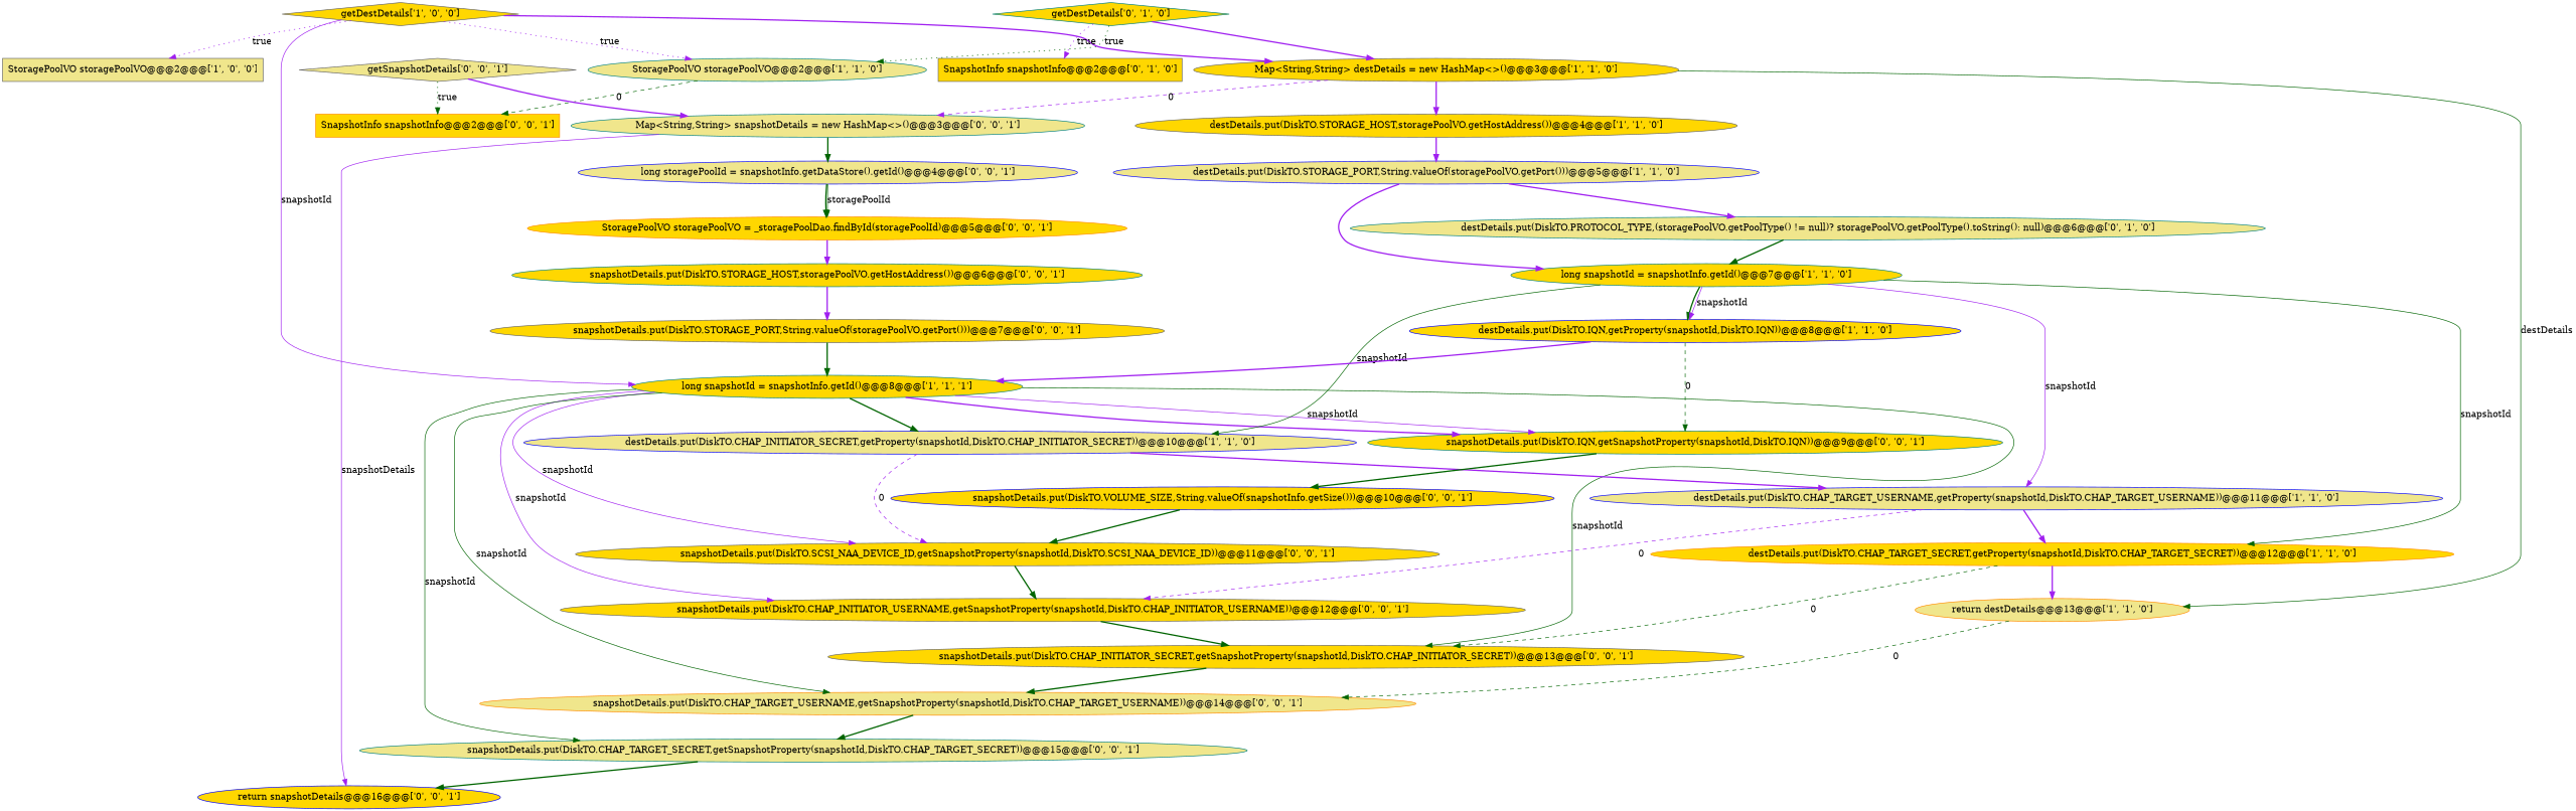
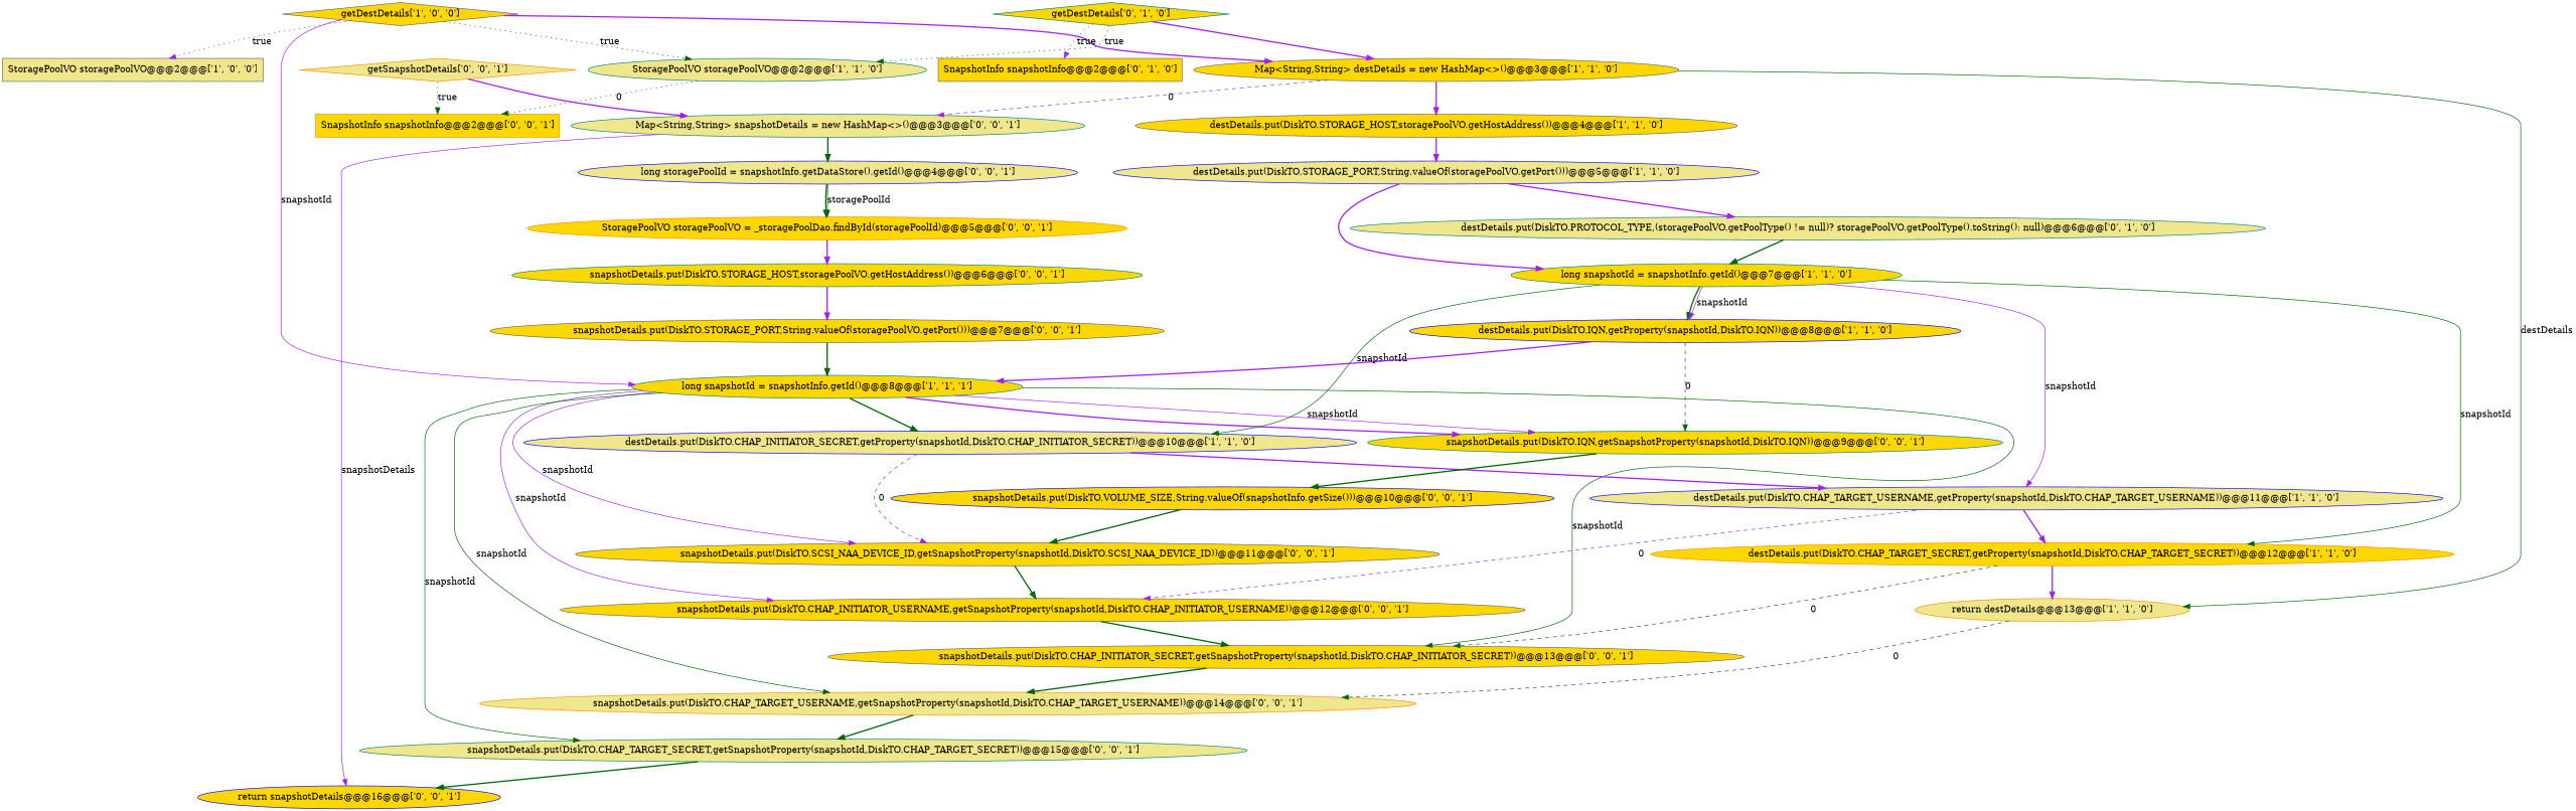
  digraph {
    node [color=gray40 fillcolor=gold shape=ellipse style=filled]
    edge [color=purple style=bold]
    n1 [label="getDestDetails['1', '0', '0']" shape=diamond]
    n2 [color=teal fillcolor=khaki label="StoragePoolVO storagePoolVO@@@2@@@['1', '1', '0']"]
    n3 [fillcolor=khaki label="StoragePoolVO storagePoolVO@@@2@@@['1', '0', '0']" shape=box]
    n4 [label="Map<String,String> destDetails = new HashMap<>()@@@3@@@['1', '1', '0']"]
    n5 [color=teal label="long snapshotId = snapshotInfo.getId()@@@8@@@['1', '1', '1']"]
    n6 [color=darkorange label="SnapshotInfo snapshotInfo@@@2@@@['0', '0', '1']" shape=box]
    n7 [color=teal fillcolor=khaki label="Map<String,String> snapshotDetails = new HashMap<>()@@@3@@@['0', '0', '1']"]
    n8 [label="destDetails.put(DiskTO.STORAGE_HOST,storagePoolVO.getHostAddress())@@@4@@@['1', '1', '0']"]
    n9 [color=darkorange fillcolor=khaki label="return destDetails@@@13@@@['1', '1', '0']"]
-   n10 [fillcolor=khaki label="getSnapshotDetails['0', '0', '1']" shape=diamond]
+   n10 [color=darkorange fillcolor=khaki label="getSnapshotDetails['0', '0', '1']" shape=diamond]
    n11 [color=blue fillcolor=khaki label="long storagePoolId = snapshotInfo.getDataStore().getId()@@@4@@@['0', '0', '1']"]
    n12 [color=blue label="return snapshotDetails@@@16@@@['0', '0', '1']"]
    n13 [color=blue label="snapshotDetails.put(DiskTO.VOLUME_SIZE,String.valueOf(snapshotInfo.getSize()))@@@10@@@['0', '0', '1']"]
    n14 [label="snapshotDetails.put(DiskTO.SCSI_NAA_DEVICE_ID,getSnapshotProperty(snapshotId,DiskTO.SCSI_NAA_DEVICE_ID))@@@11@@@['0', '0', '1']"]
    n15 [label="snapshotDetails.put(DiskTO.CHAP_INITIATOR_USERNAME,getSnapshotProperty(snapshotId,DiskTO.CHAP_INITIATOR_USERNAME))@@@12@@@['0', '0', '1']"]
    n16 [label="SnapshotInfo snapshotInfo@@@2@@@['0', '1', '0']" shape=box]
    n17 [color=blue fillcolor=khaki label="destDetails.put(DiskTO.STORAGE_PORT,String.valueOf(storagePoolVO.getPort()))@@@5@@@['1', '1', '0']"]
    n18 [color=teal label="long snapshotId = snapshotInfo.getId()@@@7@@@['1', '1', '0']"]
    n19 [color=teal fillcolor=khaki label="destDetails.put(DiskTO.PROTOCOL_TYPE,(storagePoolVO.getPoolType() != null)? storagePoolVO.getPoolType().toString(): null)@@@6@@@['0', '1', '0']"]
    n20 [color=darkorange label="StoragePoolVO storagePoolVO = _storagePoolDao.findById(storagePoolId)@@@5@@@['0', '0', '1']"]
    n21 [color=teal label="snapshotDetails.put(DiskTO.STORAGE_HOST,storagePoolVO.getHostAddress())@@@6@@@['0', '0', '1']"]
    n22 [label="snapshotDetails.put(DiskTO.STORAGE_PORT,String.valueOf(storagePoolVO.getPort()))@@@7@@@['0', '0', '1']"]
    n23 [color=blue fillcolor=khaki label="destDetails.put(DiskTO.CHAP_INITIATOR_SECRET,getProperty(snapshotId,DiskTO.CHAP_INITIATOR_SECRET))@@@10@@@['1', '1', '0']"]
    n24 [color=teal label="snapshotDetails.put(DiskTO.IQN,getSnapshotProperty(snapshotId,DiskTO.IQN))@@@9@@@['0', '0', '1']"]
    n25 [label="snapshotDetails.put(DiskTO.CHAP_INITIATOR_SECRET,getSnapshotProperty(snapshotId,DiskTO.CHAP_INITIATOR_SECRET))@@@13@@@['0', '0', '1']"]
    n26 [color=teal fillcolor=khaki label="snapshotDetails.put(DiskTO.CHAP_TARGET_SECRET,getSnapshotProperty(snapshotId,DiskTO.CHAP_TARGET_SECRET))@@@15@@@['0', '0', '1']"]
    n27 [color=darkorange fillcolor=khaki label="snapshotDetails.put(DiskTO.CHAP_TARGET_USERNAME,getSnapshotProperty(snapshotId,DiskTO.CHAP_TARGET_USERNAME))@@@14@@@['0', '0', '1']"]
    n28 [color=blue label="destDetails.put(DiskTO.IQN,getProperty(snapshotId,DiskTO.IQN))@@@8@@@['1', '1', '0']"]
    n29 [color=darkorange label="destDetails.put(DiskTO.CHAP_TARGET_SECRET,getProperty(snapshotId,DiskTO.CHAP_TARGET_SECRET))@@@12@@@['1', '1', '0']"]
    n30 [color=blue fillcolor=khaki label="destDetails.put(DiskTO.CHAP_TARGET_USERNAME,getProperty(snapshotId,DiskTO.CHAP_TARGET_USERNAME))@@@11@@@['1', '1', '0']"]
    n31 [color=teal label="getDestDetails['0', '1', '0']" shape=diamond]
-   n1 -> n2 [label=true style=dotted]
+   n1 -> n2 [color=darkgreen label=true style=dotted]
    n1 -> n3 [label=true style=dotted]
    n1 -> n4
    n1 -> n5 [label=snapshotId style=solid]
-   n2 -> n6 [color=darkgreen label=0 style=dashed]
+   n2 -> n6 [color=darkgreen label=0 style=dotted]
    n4 -> n7 [label=0 style=dashed]
    n4 -> n8
    n4 -> n9 [color=darkgreen label=destDetails style=solid]
    n5 -> n14 [label=snapshotId style=solid]
    n5 -> n15 [label=snapshotId style=solid]
    n5 -> n23 [color=darkgreen]
    n5 -> n24
    n5 -> n24 [label=snapshotId style=solid]
    n5 -> n25 [color=darkgreen label=snapshotId style=solid]
    n5 -> n26 [color=darkgreen label=snapshotId style=solid]
    n5 -> n27 [color=darkgreen label=snapshotId style=solid]
    n7 -> n11 [color=darkgreen]
    n7 -> n12 [label=snapshotDetails style=solid]
    n8 -> n17
    n9 -> n27 [color=darkgreen label=0 style=dashed]
    n10 -> n6 [color=darkgreen label=true style=dotted]
    n10 -> n7
    n11 -> n20 [color=darkgreen label=storagePoolId style=solid]
    n11 -> n20 [color=darkgreen]
    n13 -> n14 [color=darkgreen]
    n14 -> n15 [color=darkgreen]
    n15 -> n25 [color=darkgreen]
    n17 -> n18
    n17 -> n19
    n18 -> n23 [color=darkgreen label=snapshotId style=solid]
    n18 -> n28 [color=darkgreen]
    n18 -> n28 [label=snapshotId style=solid]
    n18 -> n29 [color=darkgreen label=snapshotId style=solid]
    n18 -> n30 [label=snapshotId style=solid]
    n19 -> n18 [color=darkgreen]
    n20 -> n21
    n21 -> n22
    n22 -> n5 [color=darkgreen]
    n23 -> n14 [label=0 style=dashed]
    n23 -> n30
    n24 -> n13 [color=darkgreen]
    n25 -> n27 [color=darkgreen]
    n26 -> n12 [color=darkgreen]
    n27 -> n26 [color=darkgreen]
    n28 -> n5
    n28 -> n24 [color=darkgreen label=0 style=dashed]
    n29 -> n9
    n29 -> n25 [color=darkgreen label=0 style=dashed]
    n30 -> n15 [label=0 style=dashed]
    n30 -> n29
    n31 -> n2 [color=darkgreen label=true style=dotted]
    n31 -> n4
    n31 -> n16 [label=true style=dotted]
  }
